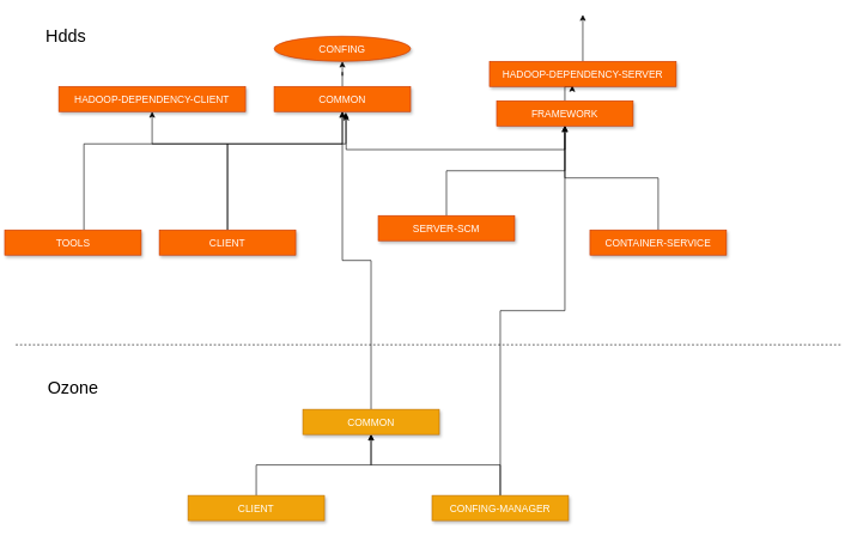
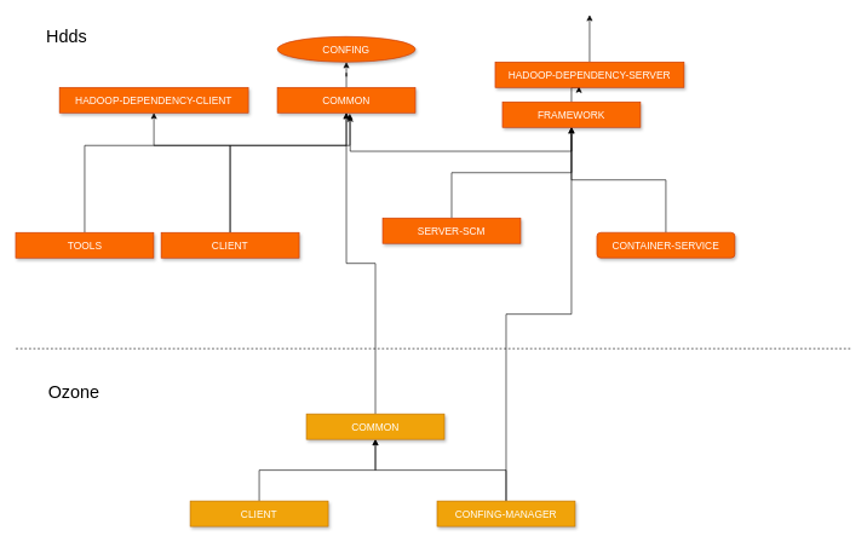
  <mxCell id="0" />
  <mxCell id="1" parent="0" />
  <mxCell id="2" value="" style="endArrow=none;dashed=1;html=1;" parent="1" edge="1"><mxGeometry width="50" height="50" relative="1" as="geometry"><mxPoint y="480" as="sourcePoint" x="21" /><mxPoint x="1171" y="480" as="targetPoint" /></mxGeometry></mxCell>
  <mxCell id="3" value="Ozone" style="text;html=1;strokeColor=none;fillColor=none;align=center;verticalAlign=middle;whiteSpace=wrap;rounded=0;fontSize=24;" parent="1" vertex="1"><mxGeometry x="81" y="530" width="40" height="20" as="geometry" /></mxCell>
  <mxCell id="4" value="Hdds" style="text;html=1;strokeColor=none;fillColor=none;align=center;verticalAlign=middle;whiteSpace=wrap;rounded=0;fontSize=24;" parent="1" vertex="1"><mxGeometry x="71" y="40" width="40" height="20" as="geometry" /></mxCell>
  <mxCell id="5" style="edgeStyle=orthogonalEdgeStyle;rounded=0;orthogonalLoop=1;jettySize=auto;html=1;entryX=0.5;entryY=1;entryDx=0;entryDy=0;" parent="1" source="6" target="29" edge="1"><mxGeometry relative="1" as="geometry" /></mxCell>
  <mxCell id="6" value="CLIENT" style="rounded=0;whiteSpace=wrap;html=1;shadow=1;fillColor=#f0a30a;strokeColor=#BD7000;fontColor=#ffffff;fontSize=14;" parent="1" vertex="1"><mxGeometry x="261" y="690" width="190" height="35" as="geometry" /></mxCell>
  <mxCell id="7" style="edgeStyle=orthogonalEdgeStyle;rounded=0;orthogonalLoop=1;jettySize=auto;html=1;entryX=0.525;entryY=1.031;entryDx=0;entryDy=0;entryPerimeter=0;" parent="1" source="9" target="13" edge="1"><mxGeometry relative="1" as="geometry"><Array as="points"><mxPoint x="316" y="200" /><mxPoint x="481" y="200" /></Array></mxGeometry></mxCell>
  <mxCell id="8" style="edgeStyle=orthogonalEdgeStyle;rounded=0;orthogonalLoop=1;jettySize=auto;html=1;" parent="1" source="9" target="22" edge="1"><mxGeometry relative="1" as="geometry"><Array as="points"><mxPoint x="316" y="200" /><mxPoint x="211" y="200" /></Array></mxGeometry></mxCell>
  <mxCell id="9" value="CLIENT" style="rounded=0;whiteSpace=wrap;html=1;shadow=1;fillColor=#fa6800;strokeColor=#C73500;fontColor=#ffffff;fontSize=14;" parent="1" vertex="1"><mxGeometry x="221" y="320" width="190" height="35" as="geometry" /></mxCell>
  <mxCell id="10" style="edgeStyle=orthogonalEdgeStyle;rounded=0;orthogonalLoop=1;jettySize=auto;html=1;" parent="1" source="11" target="18" edge="1"><mxGeometry relative="1" as="geometry" /></mxCell>
  <mxCell id="11" value="SERVER-SCM" style="rounded=0;whiteSpace=wrap;html=1;shadow=1;fillColor=#fa6800;strokeColor=#C73500;fontColor=#ffffff;fontSize=14;" parent="1" vertex="1"><mxGeometry x="526" y="300" width="190" height="35" as="geometry" /></mxCell>
  <mxCell id="12" style="edgeStyle=orthogonalEdgeStyle;rounded=0;orthogonalLoop=1;jettySize=auto;html=1;entryX=0.5;entryY=1;entryDx=0;entryDy=0;" parent="1" source="13" target="19" edge="1"><mxGeometry relative="1" as="geometry" /></mxCell>
  <mxCell id="13" value="COMMON" style="rounded=0;whiteSpace=wrap;html=1;shadow=1;fillColor=#fa6800;strokeColor=#C73500;fontColor=#ffffff;fontSize=14;" parent="1" vertex="1"><mxGeometry x="381" y="120" width="190" height="35" as="geometry" /></mxCell>
  <mxCell id="14" style="edgeStyle=orthogonalEdgeStyle;rounded=0;orthogonalLoop=1;jettySize=auto;html=1;entryX=0.5;entryY=1;entryDx=0;entryDy=0;" parent="1" source="15" target="18" edge="1"><mxGeometry relative="1" as="geometry" /></mxCell>
- <mxCell id="15" value="CONTAINER-SERVICE" style="rounded=0;whiteSpace=wrap;html=1;shadow=1;fillColor=#fa6800;strokeColor=#C73500;fontColor=#ffffff;fontSize=14;" parent="1" vertex="1"><mxGeometry x="821" y="320" width="190" height="35" as="geometry" /></mxCell>
+ <mxCell id="15" value="CONTAINER-SERVICE" style="whiteSpace=wrap;html=1;shadow=1;fillColor=#fa6800;strokeColor=#C73500;fontColor=#ffffff;fontSize=14;rounded=1;" parent="1" vertex="1"><mxGeometry x="821" y="320" width="190" height="35" as="geometry" /></mxCell>
  <mxCell id="16" style="edgeStyle=orthogonalEdgeStyle;rounded=0;orthogonalLoop=1;jettySize=auto;html=1;entryX=0.528;entryY=1.109;entryDx=0;entryDy=0;entryPerimeter=0;" parent="1" source="18" target="13" edge="1"><mxGeometry relative="1" as="geometry"><Array as="points"><mxPoint x="481" y="208" /></Array></mxGeometry></mxCell>
  <mxCell id="17" style="edgeStyle=orthogonalEdgeStyle;rounded=0;orthogonalLoop=1;jettySize=auto;html=1;entryX=0.444;entryY=0.967;entryDx=0;entryDy=0;entryPerimeter=0;" parent="1" source="18" target="21" edge="1"><mxGeometry relative="1" as="geometry" /></mxCell>
  <mxCell id="18" value="FRAMEWORK" style="rounded=0;whiteSpace=wrap;html=1;shadow=1;fillColor=#fa6800;strokeColor=#C73500;fontColor=#ffffff;fontSize=14;" parent="1" vertex="1"><mxGeometry x="691" y="140" width="190" height="35" as="geometry" /></mxCell>
  <mxCell id="19" value="CONFING" style="ellipse;whiteSpace=wrap;html=1;shadow=1;fillColor=#fa6800;strokeColor=#C73500;fontColor=#ffffff;fontSize=14;" parent="1" vertex="1"><mxGeometry x="381" y="50" width="190" height="35" as="geometry" /></mxCell>
  <mxCell id="20" style="edgeStyle=orthogonalEdgeStyle;rounded=0;orthogonalLoop=1;jettySize=auto;html=1;" parent="1" source="21" edge="1"><mxGeometry relative="1" as="geometry"><mxPoint x="811" y="20" as="targetPoint" /></mxGeometry></mxCell>
  <mxCell id="21" value="HADOOP-DEPENDENCY-SERVER" style="rounded=0;whiteSpace=wrap;html=1;shadow=1;fillColor=#fa6800;strokeColor=#C73500;fontColor=#ffffff;fontSize=14;" parent="1" vertex="1"><mxGeometry x="681" y="85" width="260" height="35" as="geometry" /></mxCell>
  <mxCell id="22" value="HADOOP-DEPENDENCY-CLIENT" style="rounded=0;whiteSpace=wrap;html=1;shadow=1;fillColor=#fa6800;strokeColor=#C73500;fontColor=#ffffff;fontSize=14;" parent="1" vertex="1"><mxGeometry x="81" y="120" width="260" height="35" as="geometry" /></mxCell>
  <mxCell id="23" style="edgeStyle=orthogonalEdgeStyle;rounded=0;orthogonalLoop=1;jettySize=auto;html=1;entryX=0.5;entryY=1;entryDx=0;entryDy=0;" parent="1" source="24" target="13" edge="1"><mxGeometry relative="1" as="geometry"><Array as="points"><mxPoint x="116" y="200" /><mxPoint x="476" y="200" /></Array></mxGeometry></mxCell>
- <mxCell id="24" value="TOOLS" style="rounded=0;whiteSpace=wrap;html=1;shadow=1;fillColor=#fa6800;strokeColor=#C73500;fontColor=#ffffff;fontSize=14;" parent="1" vertex="1"><mxGeometry x="5.69" y="320" width="190" height="35" as="geometry" /></mxCell>
+ <mxCell id="24" value="TOOLS" style="rounded=0;whiteSpace=wrap;html=1;shadow=1;fillColor=#fa6800;strokeColor=#C73500;fontColor=#ffffff;fontSize=14;" parent="1" vertex="1"><mxGeometry x="20.69" y="320" width="190" height="35" as="geometry" /></mxCell>
  <mxCell id="25" style="edgeStyle=orthogonalEdgeStyle;rounded=0;orthogonalLoop=1;jettySize=auto;html=1;entryX=0.5;entryY=1;entryDx=0;entryDy=0;" parent="1" source="27" target="18" edge="1"><mxGeometry relative="1" as="geometry" /></mxCell>
  <mxCell id="26" style="edgeStyle=orthogonalEdgeStyle;rounded=0;orthogonalLoop=1;jettySize=auto;html=1;entryX=0.5;entryY=1;entryDx=0;entryDy=0;" parent="1" source="27" target="29" edge="1"><mxGeometry relative="1" as="geometry" /></mxCell>
  <mxCell id="27" value="CONFING-MANAGER" style="rounded=0;whiteSpace=wrap;html=1;shadow=1;fillColor=#f0a30a;strokeColor=#BD7000;fontColor=#ffffff;fontSize=14;" parent="1" vertex="1"><mxGeometry x="601" y="690" width="190" height="35" as="geometry" /></mxCell>
  <mxCell id="28" style="edgeStyle=orthogonalEdgeStyle;rounded=0;orthogonalLoop=1;jettySize=auto;html=1;" parent="1" source="29" target="13" edge="1"><mxGeometry relative="1" as="geometry" /></mxCell>
  <mxCell id="29" value="COMMON" style="rounded=0;whiteSpace=wrap;html=1;shadow=1;fillColor=#f0a30a;strokeColor=#BD7000;fontColor=#ffffff;fontSize=14;" parent="1" vertex="1"><mxGeometry x="421" y="570" width="190" height="35" as="geometry" /></mxCell>
